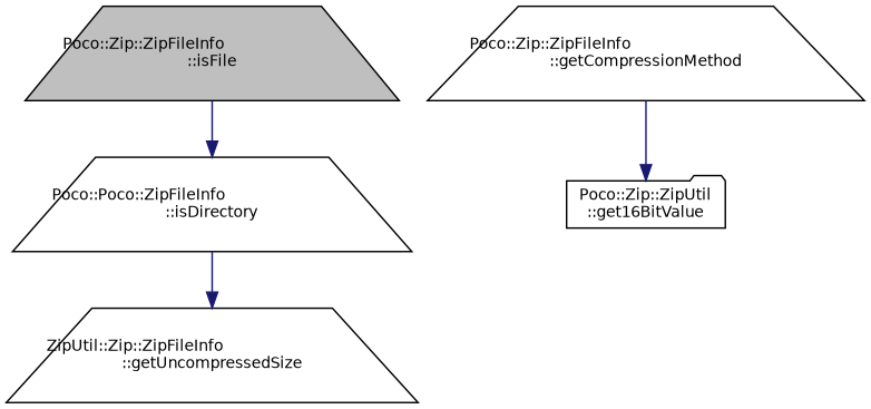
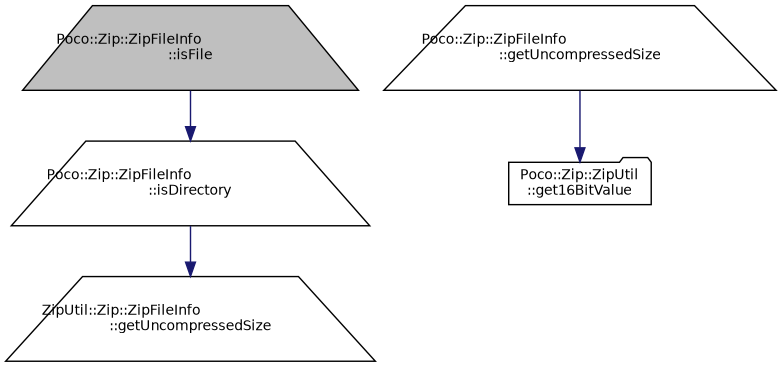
  digraph {
    rankdir=TB
    node [color=black fillcolor=white fontname=Helvetica fontsize=10 shape=trapezium style=filled]
    edge [color=midnightblue fontname=Helvetica fontsize=10 labelfontname=Helvetica labelfontsize=10 style=solid]
    n1 [fillcolor=grey75 fontcolor=black height=0.2 label="Poco::Zip::ZipFileInfo\l::isFile" width=0.4]
-   n2 [height=0.2 label="Poco::Poco::ZipFileInfo\l::isDirectory" width=0.4]
+   n2 [height=0.2 label="Poco::Zip::ZipFileInfo\l::isDirectory" width=0.4]
    n3 [height=0.2 label="ZipUtil::Zip::ZipFileInfo\l::getUncompressedSize" width=0.4]
-   n4 [height=0.2 label="Poco::Zip::ZipFileInfo\l::getCompressionMethod" width=0.4]
+   n4 [height=0.2 label="Poco::Zip::ZipFileInfo\l::getUncompressedSize" width=0.4]
    n5 [height=0.2 label="Poco::Zip::ZipUtil\l::get16BitValue" shape=folder width=0.4]
    n1 -> n2
    n2 -> n3
    n4 -> n5
  }
